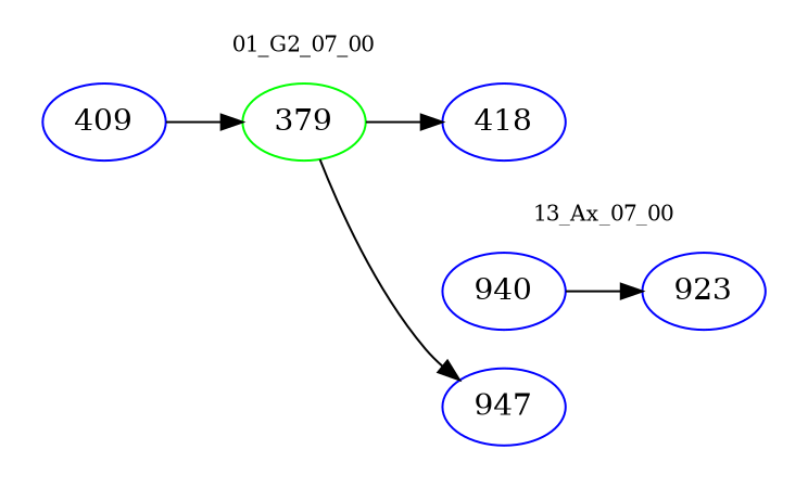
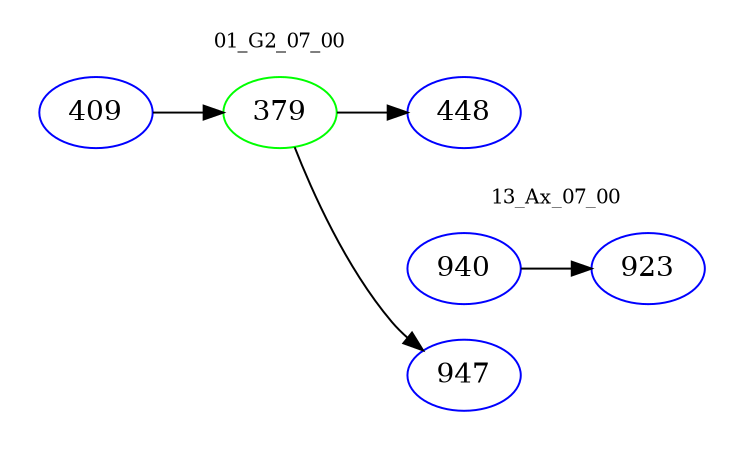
  digraph {
    rankdir=LR
    node [color=blue]
    edge [color=black]
    n1 [label=940]
    n2 [label=923]
    n3 [label=947]
    n4 [label=409]
    n5 [color=green label=379]
-   n6 [label=418]
+   n6 [label=448]
    subgraph cluster_1 {
      color=white
      fontsize=10
      label="13_Ax_07_00"
      n1
      n2
      n3
    }
    subgraph cluster_2 {
      color=white
      fontsize=10
      label="01_G2_07_00"
      n4
      n5
      n6
    }
    n1 -> n2
    n4 -> n5
    n5 -> n3
    n5 -> n6
  }
